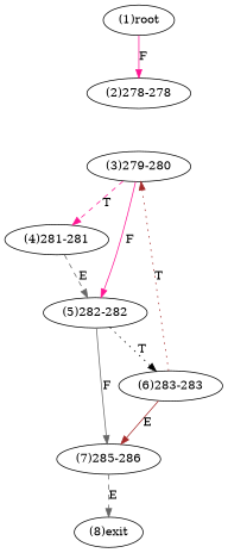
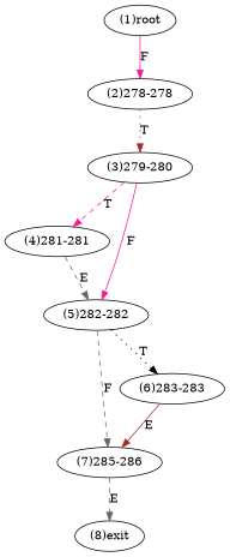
  digraph {
    edge [color=deeppink style=dashed]
    n1 [label="(1)root"]
    n2 [label="(2)278-278"]
    n3 [label="(3)279-280"]
    n4 [label="(4)281-281"]
    n5 [label="(5)282-282"]
    n6 [label="(7)285-286"]
    n7 [label="(8)exit"]
    n8 [label="(6)283-283"]
    n1 -> n2 [label=F style=solid]
-   n8 -> n3 [color=brown label=T style=dotted]
+   n2 -> n3 [color=brown label=T style=dotted]
    n3 -> n4 [label=T]
    n3 -> n5 [label=F style=solid]
    n4 -> n5 [color=gray40 label=E]
-   n5 -> n6 [color=gray40 label=F style=solid]
+   n5 -> n6 [color=gray40 label=F]
    n5 -> n8 [color=black label=T style=dotted]
    n6 -> n7 [color=gray40 label=E]
    n8 -> n6 [color=brown label=E style=solid]
  }
